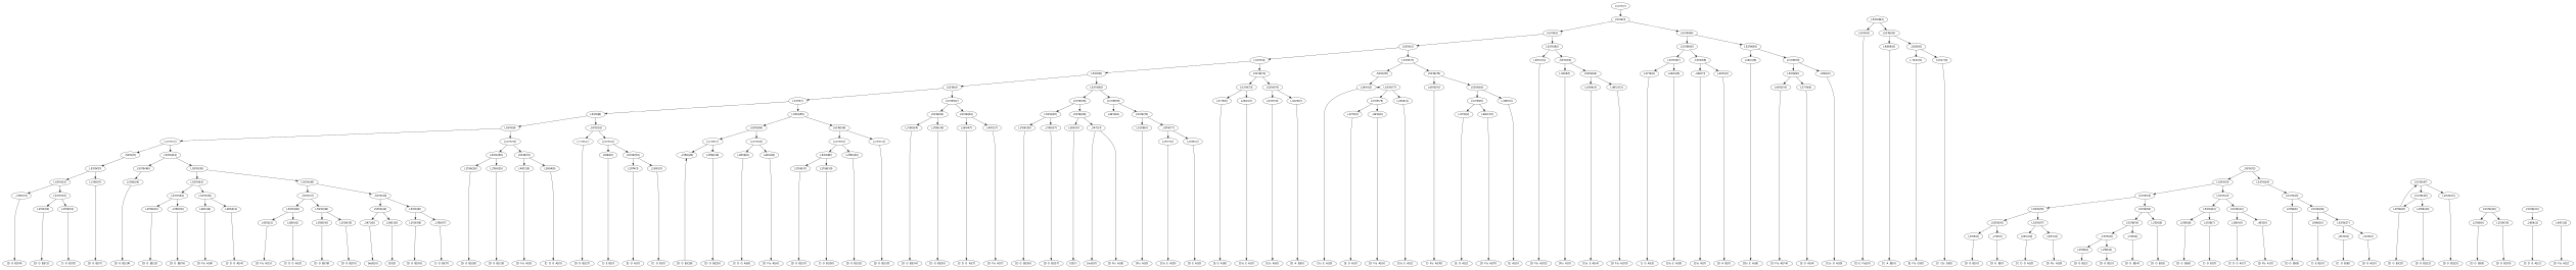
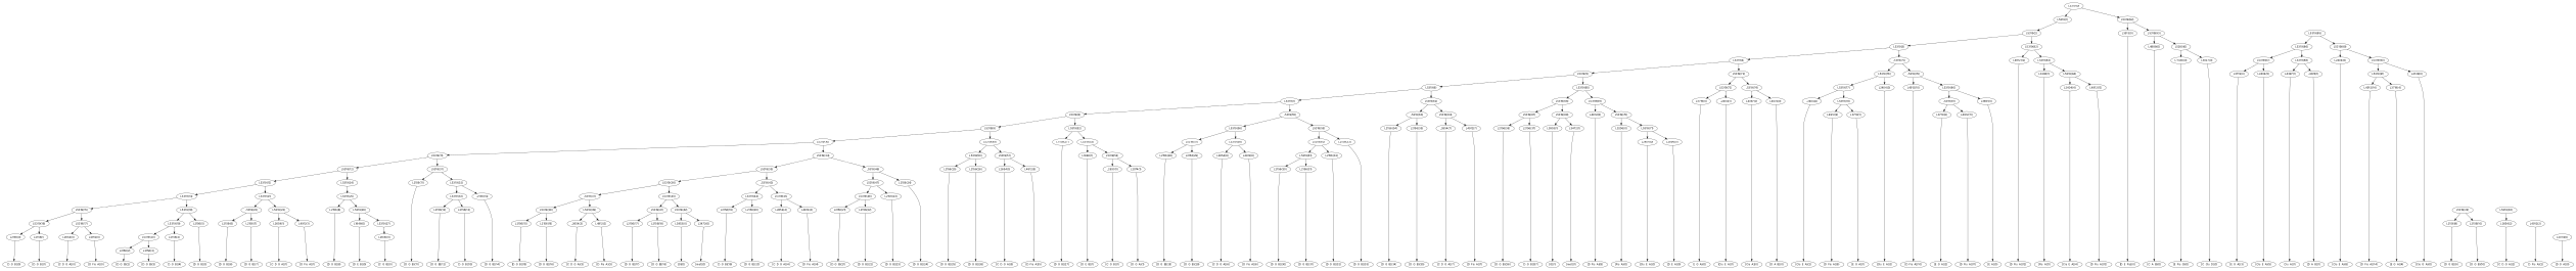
  digraph {
    fontname=Inter
    node [fontname=Inter]
    edge [fontname=Inter]
    "L5319(0)"
    "L5319(1)"
    "L5319(92)"
    "L5319(2)"
    "L5319(85)"
    "L3513(0)"
    "L5319(93)"
    "L5319(3)"
    "L5319(82)"
    "L5319(86)"
    "L5319(89)"
    "L4888(0)"
    "L5280(0)"
    "L5319(4)"
    "L5319(75)"
    "L4912(12)"
    "L5319(83)"
    "L5319(87)"
    "L5319(88)"
    "L2404(6)"
    "L5319(90)"
    "L-1430(0)"
    "L5027(0)"
    "L5319(5)"
    "L5319(72)"
    "L5319(76)"
    "L5319(79)"
    "L3206(1)"
    "L5319(84)"
    "L3719(3)"
    "L2404(5)"
    "L4397(1)"
    "L4074(1)"
    "L5319(91)"
    "L4129(0)"
    "L5319(6)"
    "L5319(65)"
    "L5319(73)"
    "L5319(74)"
    "L5319(77)"
    "L2404(3)"
    "L4912(10)"
    "L5319(80)"
    "L2404(4)"
    "L4912(13)"
    "L4912(14)"
    "L3719(4)"
    "L5319(7)"
    "L5319(62)"
    "L5319(66)"
    "L5319(69)"
    "L3719(0)"
    "L2404(1)"
    "L4397(0)"
    "L4074(0)"
    "L2404(2)"
    "L5319(78)"
    "L5319(81)"
    "L3661(0)"
    "L5319(8)"
    "L5319(55)"
    "L5319(63)"
    "L5319(64)"
    "L5319(67)"
    "L5319(68)"
    "L4912(8)"
    "L5319(70)"
    "L4912(9)"
    "L3719(1)"
    "L3719(2)"
    "L4912(11)"
    "L5319(9)"
    "L5319(52)"
    "L5319(56)"
    "L5319(59)"
    "L2156(34)"
    "L2156(35)"
    "L2654(7)"
    "L4912(7)"
    "L2156(36)"
    "L2156(37)"
    "L3953(1)"
    "L3472(1)"
    "L3206(0)"
    "L5319(71)"
    "L5319(10)"
    "L5319(49)"
    n88 [label="L7156(27)"]
    "L5319(53)"
    "L5319(57)"
    "L5319(58)"
    "L5319(60)"
    "L2156(33)"
    "L2404(0)"
    "L2896(0)"
    "L5319(11)"
    "L5319(34)"
    "L5319(50)"
    "L5319(51)"
    "L1846(1)"
    "L5319(54)"
    "L2156(28)"
    "L2156(29)"
    "L2654(6)"
    "L4912(6)"
    "L5319(61)"
    "L2156(32)"
    "L5319(12)"
    "L5319(31)"
    "L5319(35)"
    "L5319(46)"
    "L2156(25)"
    "L2156(26)"
    "L2654(5)"
    "L4912(5)"
    "L2630(1)"
    "L2074(1)"
    "L2156(30)"
    "L2156(31)"
    "L5319(13)"
    "L5319(24)"
    "L2156(11)"
    "L5319(32)"
    "L5319(36)"
    "L5319(43)"
    "L5319(47)"
    "L2156(24)"
    "L5319(14)"
    "L5319(21)"
    "L5319(25)"
    "L5319(33)"
    "L2156(14)"
    "L5319(37)"
    "L5319(40)"
    "L5319(44)"
    "L5319(45)"
    "L5319(48)"
    "L2156(23)"
    "L5319(15)"
    "L5319(18)"
    "L5319(22)"
    "L5319(23)"
    "L2156(8)"
    "L5319(26)"
    "L5319(29)"
    "L5319(30)"
    "L2156(12)"
    "L2156(13)"
    "L5319(38)"
    "L5319(39)"
    "L5319(41)"
    "L5319(42)"
    "L2156(19)"
    "L2156(20)"
    "L2654(4)"
    "L4912(4)"
    "L2156(21)"
    "L2156(22)"
    "L5319(16)"
    "L5319(17)"
    "L5319(19)"
    "L2156(5)"
    "L2156(6)"
    "L2156(7)"
    "L2654(1)"
    "L4912(1)"
    "L1846(0)"
    "L5319(27)"
    "L2156(9)"
    "L2156(10)"
    "L2654(2)"
    "L4912(2)"
    "L2156(15)"
    "L2156(16)"
    "L2654(3)"
    "L4912(3)"
    "L2156(17)"
    "L2156(18)"
    "L3953(0)"
    "L3472(0)"
    "L2156(0)"
    "L2156(1)"
    "L2654(0)"
    "L4912(0)"
    "L5319(20)"
    "L2156(4)"
    "L2630(0)"
    "L2074(0)"
    "L2156(2)"
    "L2156(3)"
    "[D  G  B](0)"
    "[D  G  B](1)"
    "[C  D  G  A](0)"
    "[D  Fis  A](0)"
    "[D  G  B](2)"
    "[D  G  B](3)"
    "[D  G  B](4)"
    "[D  G  B](5)"
    "[D  G  B](6)"
    "[D  G  B](7)"
    "[C  D  G  A](1)"
    "[D  Fis  A](1)"
    "[D  G  B](8)"
    "[D  E  B](0)"
    "[C  G  B](0)"
    "[D  G  A](0)"
    "[D  G  B](9)"
    "[D  G  B](10)"
    "[C  D  G  A](2)"
    "[D  Fis  A](2)"
    "[D  G  B](11)"
    "[D  G  B](12)"
    "[D  G  B](13)"
    "[D  G  B](14)"
    "[D  G  B](15)"
    "[D  G  B](16)"
    "[C  D  G  A](3)"
    "[D  Fis  A](3)"
    "[D  G  B](17)"
    "[D  G  B](18)"
    "[G](0)"
    "[rest](0)"
    "[D  G  B](19)"
    "[D  G  B](20)"
    "[C  D  G  A](4)"
    "[D  Fis  A](4)"
    "[D  G  B](21)"
    "[D  G  B](22)"
    "[D  G  B](23)"
    "[D  G  B](24)"
    "[D  G  B](25)"
    "[D  G  B](26)"
    "[C  D  G  A](5)"
    "[D  Fis  A](5)"
    "[D  G  B](27)"
    "[D  E  B](1)"
    "[C  G  B](1)"
    "[D  G  A](1)"
    "[D  G  B](28)"
    "[D  G  B](29)"
    "[C  D  G  A](6)"
    "[D  Fis  A](6)"
    "[D  G  B](30)"
    "[D  G  B](31)"
    "[D  G  B](32)"
    "[D  G  B](33)"
    "[D  G  B](34)"
    "[D  G  B](35)"
    "[C  D  G  A](7)"
    "[D  Fis  A](7)"
    "[D  G  B](36)"
    "[D  G  B](37)"
    "[G](1)"
    "[rest](1)"
    "[D  Fis  A](8)"
    "[Fis  A](0)"
    "[Cis  E  A](0)"
    "[D  E  A](0)"
    "[E  G  A](0)"
    "[Cis  E  A](1)"
    "[Cis  A](0)"
    "[D  A  B](0)"
    "[Cis  E  A](2)"
    "[D  Fis  A](9)"
    "[E  G  A](1)"
    "[Cis  E  A](3)"
    "[D  Fis  A](10)"
    "[E  G  A](2)"
    "[D  Fis  A](11)"
    "[E  A](0)"
    "[D  Fis  A](12)"
    "[Fis  A](1)"
    "[Cis  E  A](4)"
    "[D  Fis  A](13)"
    "[E  G  A](3)"
    "[Cis  E  A](5)"
    "[Cis  A](1)"
    "[D  A  B](1)"
    "[Cis  E  A](6)"
    "[D  Fis  A](14)"
    "[E  G  A](4)"
    "[Cis  G  A](0)"
    "[D  E  Fis](0)"
    "[C  A  B](0)"
    "[E  Fis  G](0)"
    "[C  Cis  D](0)"
    subgraph sub_1 {
      rank=min
      "L5319(0)"
    }
    subgraph sub_2 {
      rank=same
      "L5319(1)"
      "L5319(92)"
    }
    subgraph sub_3 {
      rank=same
      "L5319(2)"
      "L5319(85)"
      "L3513(0)"
      "L5319(93)"
    }
    subgraph sub_4 {
      rank=same
      "L5319(3)"
      "L5319(82)"
      "L5319(86)"
      "L5319(89)"
      "L4888(0)"
      "L5280(0)"
    }
    subgraph sub_5 {
      rank=same
      "L5319(4)"
      "L5319(75)"
      "L4912(12)"
      "L5319(83)"
      "L5319(87)"
      "L5319(88)"
      "L2404(6)"
      "L5319(90)"
      "L-1430(0)"
      "L5027(0)"
    }
    subgraph sub_6 {
      rank=same
      "L5319(5)"
      "L5319(72)"
      "L5319(76)"
      "L5319(79)"
      "L3206(1)"
      "L5319(84)"
      "L3719(3)"
      "L2404(5)"
      "L4397(1)"
      "L4074(1)"
      "L5319(91)"
      "L4129(0)"
    }
    subgraph sub_7 {
      rank=same
      "L5319(6)"
      "L5319(65)"
      "L5319(73)"
      "L5319(74)"
      "L5319(77)"
      "L2404(3)"
      "L4912(10)"
      "L5319(80)"
      "L2404(4)"
      "L4912(13)"
      "L4912(14)"
      "L3719(4)"
    }
    subgraph sub_8 {
      rank=same
      "L5319(7)"
      "L5319(62)"
      "L5319(66)"
      "L5319(69)"
      "L3719(0)"
      "L2404(1)"
      "L4397(0)"
      "L4074(0)"
      "L2404(2)"
      "L5319(78)"
      "L5319(81)"
      "L3661(0)"
    }
    subgraph sub_9 {
      rank=same
      "L5319(8)"
      "L5319(55)"
      "L5319(63)"
      "L5319(64)"
      "L5319(67)"
      "L5319(68)"
      "L4912(8)"
      "L5319(70)"
      "L4912(9)"
      "L3719(1)"
      "L3719(2)"
      "L4912(11)"
    }
    subgraph sub_10 {
      rank=same
      "L5319(9)"
      "L5319(52)"
      "L5319(56)"
      "L5319(59)"
      "L2156(34)"
      "L2156(35)"
      "L2654(7)"
      "L4912(7)"
      "L2156(36)"
      "L2156(37)"
      "L3953(1)"
      "L3472(1)"
      "L3206(0)"
      "L5319(71)"
    }
    subgraph sub_11 {
      rank=same
      "L5319(10)"
      "L5319(49)"
      n88
      "L5319(53)"
      "L5319(57)"
      "L5319(58)"
      "L5319(60)"
      "L2156(33)"
      "L2404(0)"
      "L2896(0)"
    }
    subgraph sub_12 {
      rank=same
      "L5319(11)"
      "L5319(34)"
      "L5319(50)"
      "L5319(51)"
      "L1846(1)"
      "L5319(54)"
      "L2156(28)"
      "L2156(29)"
      "L2654(6)"
      "L4912(6)"
      "L5319(61)"
      "L2156(32)"
    }
    subgraph sub_13 {
      rank=same
      "L5319(12)"
      "L5319(31)"
      "L5319(35)"
      "L5319(46)"
      "L2156(25)"
      "L2156(26)"
      "L2654(5)"
      "L4912(5)"
      "L2630(1)"
      "L2074(1)"
      "L2156(30)"
      "L2156(31)"
    }
    subgraph sub_14 {
      rank=same
      "L5319(13)"
      "L5319(24)"
      "L2156(11)"
      "L5319(32)"
      "L5319(36)"
      "L5319(43)"
      "L5319(47)"
      "L2156(24)"
    }
    subgraph sub_15 {
      rank=same
      "L5319(14)"
      "L5319(21)"
      "L5319(25)"
      "L5319(33)"
      "L2156(14)"
      "L5319(37)"
      "L5319(40)"
      "L5319(44)"
      "L5319(45)"
      "L5319(48)"
      "L2156(23)"
    }
    subgraph sub_16 {
      rank=same
      "L5319(15)"
      "L5319(18)"
      "L5319(22)"
      "L5319(23)"
      "L2156(8)"
      "L5319(26)"
      "L5319(29)"
      "L5319(30)"
      "L2156(12)"
      "L2156(13)"
      "L5319(38)"
      "L5319(39)"
      "L5319(41)"
      "L5319(42)"
      "L2156(19)"
      "L2156(20)"
      "L2654(4)"
      "L4912(4)"
      "L2156(21)"
      "L2156(22)"
    }
    subgraph sub_17 {
      rank=same
      "L5319(16)"
      "L5319(17)"
      "L5319(19)"
      "L2156(5)"
      "L2156(6)"
      "L2156(7)"
      "L2654(1)"
      "L4912(1)"
      "L1846(0)"
      "L5319(27)"
      "L2156(9)"
      "L2156(10)"
      "L2654(2)"
      "L4912(2)"
      "L2156(15)"
      "L2156(16)"
      "L2654(3)"
      "L4912(3)"
      "L2156(17)"
      "L2156(18)"
      "L3953(0)"
      "L3472(0)"
    }
    subgraph sub_18 {
      rank=same
      "L2156(0)"
      "L2156(1)"
      "L2654(0)"
      "L4912(0)"
      "L5319(20)"
      "L2156(4)"
      "L2630(0)"
      "L2074(0)"
    }
    subgraph sub_19 {
      rank=same
      "L2156(2)"
      "L2156(3)"
    }
    subgraph sub_20 {
      rank=max
      "[D  G  B](0)"
      "[D  G  B](1)"
      "[C  D  G  A](0)"
      "[D  Fis  A](0)"
      "[D  G  B](2)"
      "[D  G  B](3)"
      "[D  G  B](4)"
      "[D  G  B](5)"
      "[D  G  B](6)"
      "[D  G  B](7)"
      "[C  D  G  A](1)"
      "[D  Fis  A](1)"
      "[D  G  B](8)"
      "[D  E  B](0)"
      "[C  G  B](0)"
      "[D  G  A](0)"
      "[D  G  B](9)"
      "[D  G  B](10)"
      "[C  D  G  A](2)"
      "[D  Fis  A](2)"
      "[D  G  B](11)"
      "[D  G  B](12)"
      "[D  G  B](13)"
      "[D  G  B](14)"
      "[D  G  B](15)"
      "[D  G  B](16)"
      "[C  D  G  A](3)"
      "[D  Fis  A](3)"
      "[D  G  B](17)"
      "[D  G  B](18)"
      "[G](0)"
      "[rest](0)"
      "[D  G  B](19)"
      "[D  G  B](20)"
      "[C  D  G  A](4)"
      "[D  Fis  A](4)"
      "[D  G  B](21)"
      "[D  G  B](22)"
      "[D  G  B](23)"
      "[D  G  B](24)"
      "[D  G  B](25)"
      "[D  G  B](26)"
      "[C  D  G  A](5)"
      "[D  Fis  A](5)"
      "[D  G  B](27)"
      "[D  E  B](1)"
      "[C  G  B](1)"
      "[D  G  A](1)"
      "[D  G  B](28)"
      "[D  G  B](29)"
      "[C  D  G  A](6)"
      "[D  Fis  A](6)"
      "[D  G  B](30)"
      "[D  G  B](31)"
      "[D  G  B](32)"
      "[D  G  B](33)"
      "[D  G  B](34)"
      "[D  G  B](35)"
      "[C  D  G  A](7)"
      "[D  Fis  A](7)"
      "[D  G  B](36)"
      "[D  G  B](37)"
      "[G](1)"
      "[rest](1)"
      "[D  Fis  A](8)"
      "[Fis  A](0)"
      "[Cis  E  A](0)"
      "[D  E  A](0)"
      "[E  G  A](0)"
      "[Cis  E  A](1)"
      "[Cis  A](0)"
      "[D  A  B](0)"
      "[Cis  E  A](2)"
      "[D  Fis  A](9)"
      "[E  G  A](1)"
      "[Cis  E  A](3)"
      "[D  Fis  A](10)"
      "[E  G  A](2)"
      "[D  Fis  A](11)"
      "[E  A](0)"
      "[D  Fis  A](12)"
      "[Fis  A](1)"
      "[Cis  E  A](4)"
      "[D  Fis  A](13)"
      "[E  G  A](3)"
      "[Cis  E  A](5)"
      "[Cis  A](1)"
      "[D  A  B](1)"
      "[Cis  E  A](6)"
      "[D  Fis  A](14)"
      "[E  G  A](4)"
      "[Cis  G  A](0)"
      "[D  E  Fis](0)"
      "[C  A  B](0)"
      "[E  Fis  G](0)"
      "[C  Cis  D](0)"
    }
    "L5319(0)" -> "L5319(1)"
+   "L5319(0)" -> "L5319(92)"
    "L5319(1)" -> "L5319(2)"
-   "L5319(1)" -> "L5319(85)"
    "L5319(92)" -> "L3513(0)"
    "L5319(92)" -> "L5319(93)"
    "L5319(2)" -> "L5319(3)"
    "L5319(2)" -> "L5319(82)"
    "L5319(85)" -> "L5319(86)"
    "L5319(85)" -> "L5319(89)"
    "L3513(0)" -> "[D  E  Fis](0)"
    "L5319(93)" -> "L4888(0)"
    "L5319(93)" -> "L5280(0)"
    "L5319(3)" -> "L5319(4)"
    "L5319(3)" -> "L5319(75)"
    "L5319(82)" -> "L4912(12)"
    "L5319(82)" -> "L5319(83)"
    "L5319(86)" -> "L5319(87)"
    "L5319(86)" -> "L5319(88)"
    "L5319(89)" -> "L2404(6)"
    "L5319(89)" -> "L5319(90)"
    "L4888(0)" -> "[C  A  B](0)"
    "L5280(0)" -> "L-1430(0)"
    "L5280(0)" -> "L5027(0)"
    "L5319(4)" -> "L5319(5)"
    "L5319(4)" -> "L5319(72)"
    "L5319(75)" -> "L5319(76)"
    "L5319(75)" -> "L5319(79)"
    "L4912(12)" -> "[D  Fis  A](12)"
    "L5319(83)" -> "L3206(1)"
    "L5319(83)" -> "L5319(84)"
    "L5319(87)" -> "L3719(3)"
    "L5319(87)" -> "L2404(5)"
    "L5319(88)" -> "L4397(1)"
    "L5319(88)" -> "L4074(1)"
    "L2404(6)" -> "[Cis  E  A](6)"
    "L5319(90)" -> "L5319(91)"
    "L5319(90)" -> "L4129(0)"
    "L-1430(0)" -> "[E  Fis  G](0)"
    "L5027(0)" -> "[C  Cis  D](0)"
    "L5319(5)" -> "L5319(6)"
    "L5319(5)" -> "L5319(65)"
    "L5319(72)" -> "L5319(73)"
    "L5319(72)" -> "L5319(74)"
-   "L2404(3)" -> "L5319(77)"
+   "L5319(76)" -> "L5319(77)"
    "L5319(76)" -> "L2404(3)"
    "L5319(79)" -> "L4912(10)"
    "L5319(79)" -> "L5319(80)"
    "L3206(1)" -> "[Fis  A](1)"
    "L5319(84)" -> "L2404(4)"
    "L5319(84)" -> "L4912(13)"
    "L3719(3)" -> "[E  G  A](3)"
    "L2404(5)" -> "[Cis  E  A](5)"
    "L4397(1)" -> "[Cis  A](1)"
    "L4074(1)" -> "[D  A  B](1)"
    "L5319(91)" -> "L4912(14)"
    "L5319(91)" -> "L3719(4)"
    "L4129(0)" -> "[Cis  G  A](0)"
    "L5319(6)" -> "L5319(7)"
    "L5319(6)" -> "L5319(62)"
    "L5319(65)" -> "L5319(66)"
    "L5319(65)" -> "L5319(69)"
    "L5319(73)" -> "L3719(0)"
    "L5319(73)" -> "L2404(1)"
    "L5319(74)" -> "L4397(0)"
    "L5319(74)" -> "L4074(0)"
    "L5319(77)" -> "L2404(2)"
    "L5319(77)" -> "L5319(78)"
    "L2404(3)" -> "[Cis  E  A](3)"
    "L4912(10)" -> "[D  Fis  A](10)"
    "L5319(80)" -> "L5319(81)"
    "L5319(80)" -> "L3661(0)"
    "L2404(4)" -> "[Cis  E  A](4)"
    "L4912(13)" -> "[D  Fis  A](13)"
    "L4912(14)" -> "[D  Fis  A](14)"
    "L3719(4)" -> "[E  G  A](4)"
    "L5319(7)" -> "L5319(8)"
    "L5319(7)" -> "L5319(55)"
    "L5319(62)" -> "L5319(63)"
    "L5319(62)" -> "L5319(64)"
    "L5319(66)" -> "L5319(67)"
    "L5319(66)" -> "L5319(68)"
    "L5319(69)" -> "L4912(8)"
    "L5319(69)" -> "L5319(70)"
    "L3719(0)" -> "[E  G  A](0)"
    "L2404(1)" -> "[Cis  E  A](1)"
    "L4397(0)" -> "[Cis  A](0)"
    "L4074(0)" -> "[D  A  B](0)"
    "L2404(2)" -> "[Cis  E  A](2)"
    "L5319(78)" -> "L4912(9)"
    "L5319(78)" -> "L3719(1)"
    "L5319(81)" -> "L3719(2)"
    "L5319(81)" -> "L4912(11)"
    "L3661(0)" -> "[E  A](0)"
    "L5319(8)" -> "L5319(9)"
    "L5319(8)" -> "L5319(52)"
    "L5319(55)" -> "L5319(56)"
    "L5319(55)" -> "L5319(59)"
    "L5319(63)" -> "L2156(34)"
    "L5319(63)" -> "L2156(35)"
    "L5319(64)" -> "L2654(7)"
    "L5319(64)" -> "L4912(7)"
    "L5319(67)" -> "L2156(36)"
    "L5319(67)" -> "L2156(37)"
    "L5319(68)" -> "L3953(1)"
    "L5319(68)" -> "L3472(1)"
-   "L3472(1)" -> "[D  Fis  A](8)"
+   "L4912(8)" -> "[D  Fis  A](8)"
    "L5319(70)" -> "L3206(0)"
    "L5319(70)" -> "L5319(71)"
    "L4912(9)" -> "[D  Fis  A](9)"
    "L3719(1)" -> "[E  G  A](1)"
    "L3719(2)" -> "[E  G  A](2)"
    "L4912(11)" -> "[D  Fis  A](11)"
    "L5319(9)" -> "L5319(10)"
    "L5319(9)" -> "L5319(49)"
    "L5319(52)" -> n88
    "L5319(52)" -> "L5319(53)"
    "L5319(56)" -> "L5319(57)"
    "L5319(56)" -> "L5319(58)"
    "L5319(59)" -> "L5319(60)"
    "L5319(59)" -> "L2156(33)"
    "L2156(34)" -> "[D  G  B](34)"
    "L2156(35)" -> "[D  G  B](35)"
    "L2654(7)" -> "[C  D  G  A](7)"
    "L4912(7)" -> "[D  Fis  A](7)"
    "L2156(36)" -> "[D  G  B](36)"
    "L2156(37)" -> "[D  G  B](37)"
    "L3953(1)" -> "[G](1)"
    "L3472(1)" -> "[rest](1)"
    "L3206(0)" -> "[Fis  A](0)"
    "L5319(71)" -> "L2404(0)"
    "L5319(71)" -> "L2896(0)"
    "L5319(10)" -> "L5319(11)"
    "L5319(10)" -> "L5319(34)"
    "L5319(49)" -> "L5319(50)"
    "L5319(49)" -> "L5319(51)"
    n88 -> "[D  G  B](27)"
    "L5319(53)" -> "L1846(1)"
    "L5319(53)" -> "L5319(54)"
    "L5319(57)" -> "L2156(28)"
    "L5319(57)" -> "L2156(29)"
    "L5319(58)" -> "L2654(6)"
    "L5319(58)" -> "L4912(6)"
    "L5319(60)" -> "L5319(61)"
    "L5319(60)" -> "L2156(32)"
    "L2156(33)" -> "[D  G  B](33)"
    "L2404(0)" -> "[Cis  E  A](0)"
    "L2896(0)" -> "[D  E  A](0)"
+   "L5319(11)" -> "L5319(12)"
    "L5319(11)" -> "L5319(31)"
    "L5319(34)" -> "L5319(35)"
    "L5319(34)" -> "L5319(46)"
    "L5319(50)" -> "L2156(25)"
    "L5319(50)" -> "L2156(26)"
    "L5319(51)" -> "L2654(5)"
    "L5319(51)" -> "L4912(5)"
    "L1846(1)" -> "[D  E  B](1)"
    "L5319(54)" -> "L2630(1)"
    "L5319(54)" -> "L2074(1)"
-   "[D  G  B](28)" -> "L2156(28)"
+   "L2156(28)" -> "[D  G  B](28)"
    "L2156(29)" -> "[D  G  B](29)"
    "L2654(6)" -> "[C  D  G  A](6)"
    "L4912(6)" -> "[D  Fis  A](6)"
    "L5319(61)" -> "L2156(30)"
    "L5319(61)" -> "L2156(31)"
    "L2156(32)" -> "[D  G  B](32)"
    "L5319(12)" -> "L5319(13)"
    "L5319(12)" -> "L5319(24)"
    "L5319(31)" -> "L2156(11)"
    "L5319(31)" -> "L5319(32)"
    "L5319(35)" -> "L5319(36)"
    "L5319(35)" -> "L5319(43)"
-   "L2156(21)" -> "L5319(47)"
+   "L5319(46)" -> "L5319(47)"
    "L5319(46)" -> "L2156(24)"
    "L2156(25)" -> "[D  G  B](25)"
    "L2156(26)" -> "[D  G  B](26)"
    "L2654(5)" -> "[C  D  G  A](5)"
    "L4912(5)" -> "[D  Fis  A](5)"
    "L2630(1)" -> "[C  G  B](1)"
    "L2074(1)" -> "[D  G  A](1)"
    "L2156(30)" -> "[D  G  B](30)"
    "L2156(31)" -> "[D  G  B](31)"
    "L5319(13)" -> "L5319(14)"
    "L5319(13)" -> "L5319(21)"
    "L5319(24)" -> "L5319(25)"
    "L2156(11)" -> "[D  G  B](11)"
    "L5319(32)" -> "L5319(33)"
    "L5319(32)" -> "L2156(14)"
    "L5319(36)" -> "L5319(37)"
    "L5319(36)" -> "L5319(40)"
    "L5319(43)" -> "L5319(44)"
    "L5319(43)" -> "L5319(45)"
    "L5319(47)" -> "L5319(48)"
    "L5319(47)" -> "L2156(23)"
    "L2156(24)" -> "[D  G  B](24)"
    "L5319(14)" -> "L5319(15)"
    "L5319(14)" -> "L5319(18)"
    "L5319(21)" -> "L5319(22)"
    "L5319(21)" -> "L5319(23)"
    "L5319(25)" -> "L2156(8)"
    "L5319(25)" -> "L5319(26)"
    "L5319(33)" -> "L2156(12)"
    "L5319(33)" -> "L2156(13)"
    "L2156(14)" -> "[D  G  B](14)"
    "L5319(37)" -> "L5319(38)"
    "L5319(37)" -> "L5319(39)"
    "L5319(40)" -> "L5319(41)"
    "L5319(40)" -> "L5319(42)"
    "L5319(44)" -> "L2156(19)"
    "L5319(44)" -> "L2156(20)"
    "L5319(45)" -> "L2654(4)"
    "L5319(45)" -> "L4912(4)"
    "L5319(48)" -> "L2156(21)"
    "L5319(48)" -> "L2156(22)"
    "L2156(23)" -> "[D  G  B](23)"
    "L5319(15)" -> "L5319(16)"
    "L5319(15)" -> "L5319(17)"
    "L5319(18)" -> "L5319(19)"
    "L5319(18)" -> "L2156(5)"
    "L5319(22)" -> "L2156(6)"
    "L5319(22)" -> "L2156(7)"
    "L5319(23)" -> "L2654(1)"
    "L5319(23)" -> "L4912(1)"
    "L2156(8)" -> "[D  G  B](8)"
    "L5319(26)" -> "L1846(0)"
    "L5319(26)" -> "L5319(27)"
    "L5319(29)" -> "L2156(9)"
    "L5319(29)" -> "L2156(10)"
    "L5319(30)" -> "L2654(2)"
    "L2156(12)" -> "[D  G  B](12)"
    "L2156(13)" -> "[D  G  B](13)"
    "L5319(38)" -> "L2156(15)"
    "L5319(38)" -> "L2156(16)"
    "L5319(39)" -> "L2654(3)"
    "L5319(39)" -> "L4912(3)"
    "L5319(41)" -> "L2156(17)"
    "L5319(41)" -> "L2156(18)"
    "L5319(42)" -> "L3953(0)"
    "L5319(42)" -> "L3472(0)"
    "L2156(19)" -> "[D  G  B](19)"
    "L2156(20)" -> "[D  G  B](20)"
    "L2654(4)" -> "[C  D  G  A](4)"
    "L4912(4)" -> "[D  Fis  A](4)"
    "L2156(21)" -> "[D  G  B](21)"
    "L2156(22)" -> "[D  G  B](22)"
    "L5319(16)" -> "L2156(0)"
    "L5319(16)" -> "L2156(1)"
    "L5319(17)" -> "L2654(0)"
    "L5319(17)" -> "L4912(0)"
    "L5319(19)" -> "L5319(20)"
    "L5319(19)" -> "L2156(4)"
    "L2156(5)" -> "[D  G  B](5)"
    "L2156(6)" -> "[D  G  B](6)"
    "L2156(7)" -> "[D  G  B](7)"
    "L2654(1)" -> "[C  D  G  A](1)"
    "L4912(1)" -> "[D  Fis  A](1)"
    "L1846(0)" -> "[D  E  B](0)"
    "L5319(27)" -> "L2630(0)"
-   "L5319(27)" -> "L2074(0)"
    "L2156(9)" -> "[D  G  B](9)"
    "L2156(10)" -> "[D  G  B](10)"
    "L2654(2)" -> "[C  D  G  A](2)"
    "L4912(2)" -> "[D  Fis  A](2)"
    "L2156(15)" -> "[D  G  B](15)"
    "L2156(16)" -> "[D  G  B](16)"
    "L2654(3)" -> "[C  D  G  A](3)"
    "L4912(3)" -> "[D  Fis  A](3)"
    "L2156(17)" -> "[D  G  B](17)"
    "L2156(18)" -> "[D  G  B](18)"
    "L3953(0)" -> "[G](0)"
    "L3472(0)" -> "[rest](0)"
    "L2156(0)" -> "[D  G  B](0)"
    "L2156(1)" -> "[D  G  B](1)"
    "L2654(0)" -> "[C  D  G  A](0)"
    "L4912(0)" -> "[D  Fis  A](0)"
    "L5319(20)" -> "L2156(2)"
    "L5319(20)" -> "L2156(3)"
    "L2156(4)" -> "[D  G  B](4)"
    "L2630(0)" -> "[C  G  B](0)"
    "L2074(0)" -> "[D  G  A](0)"
    "L2156(2)" -> "[D  G  B](2)"
    "L2156(3)" -> "[D  G  B](3)"
  }
